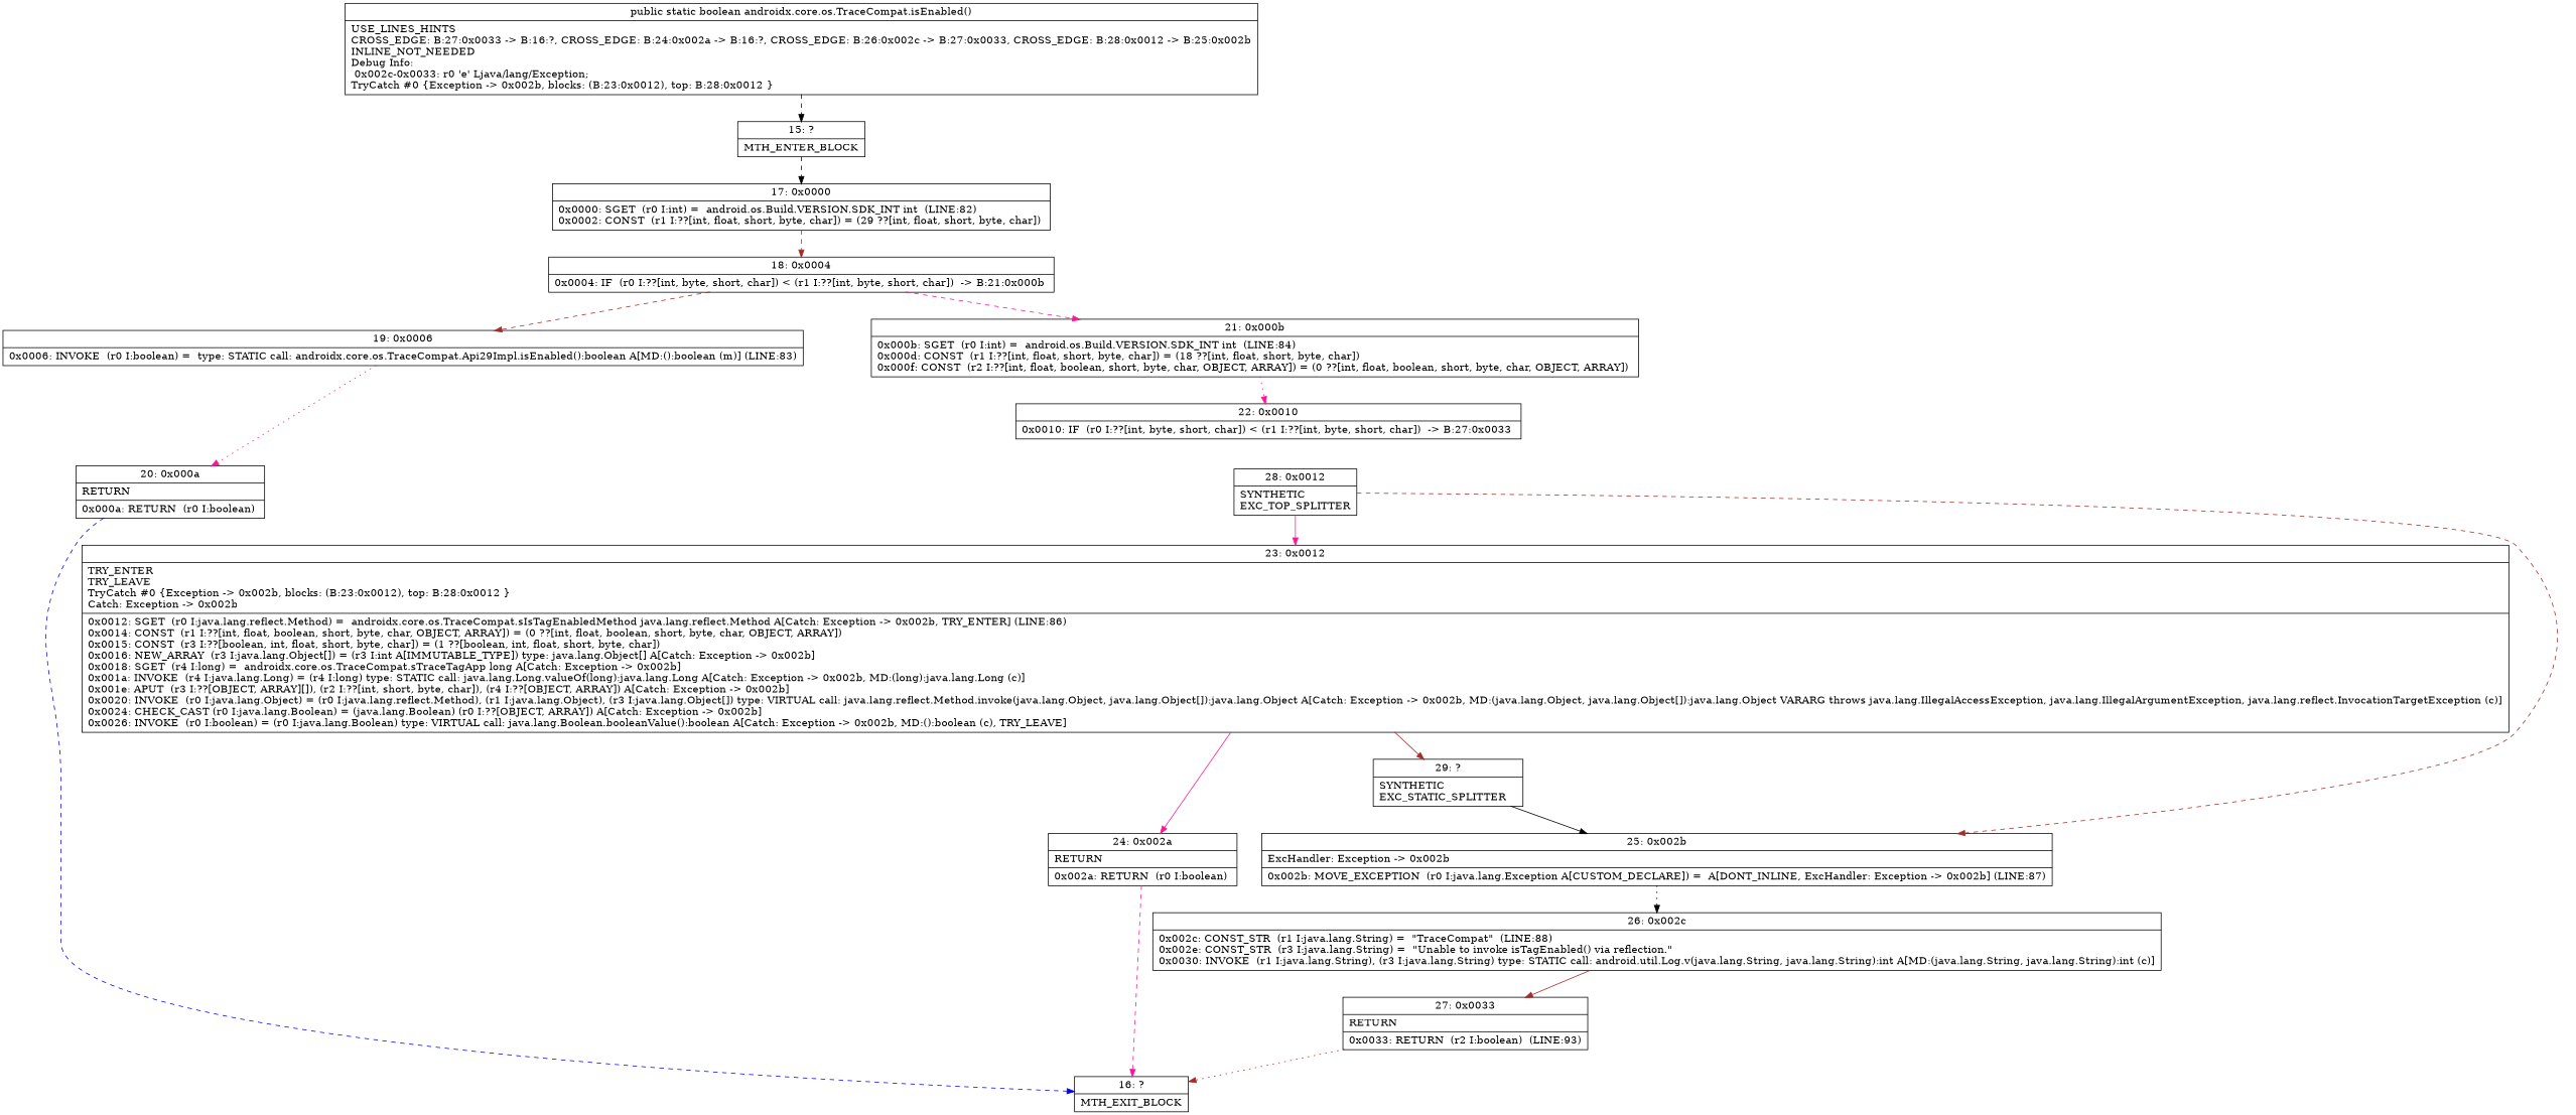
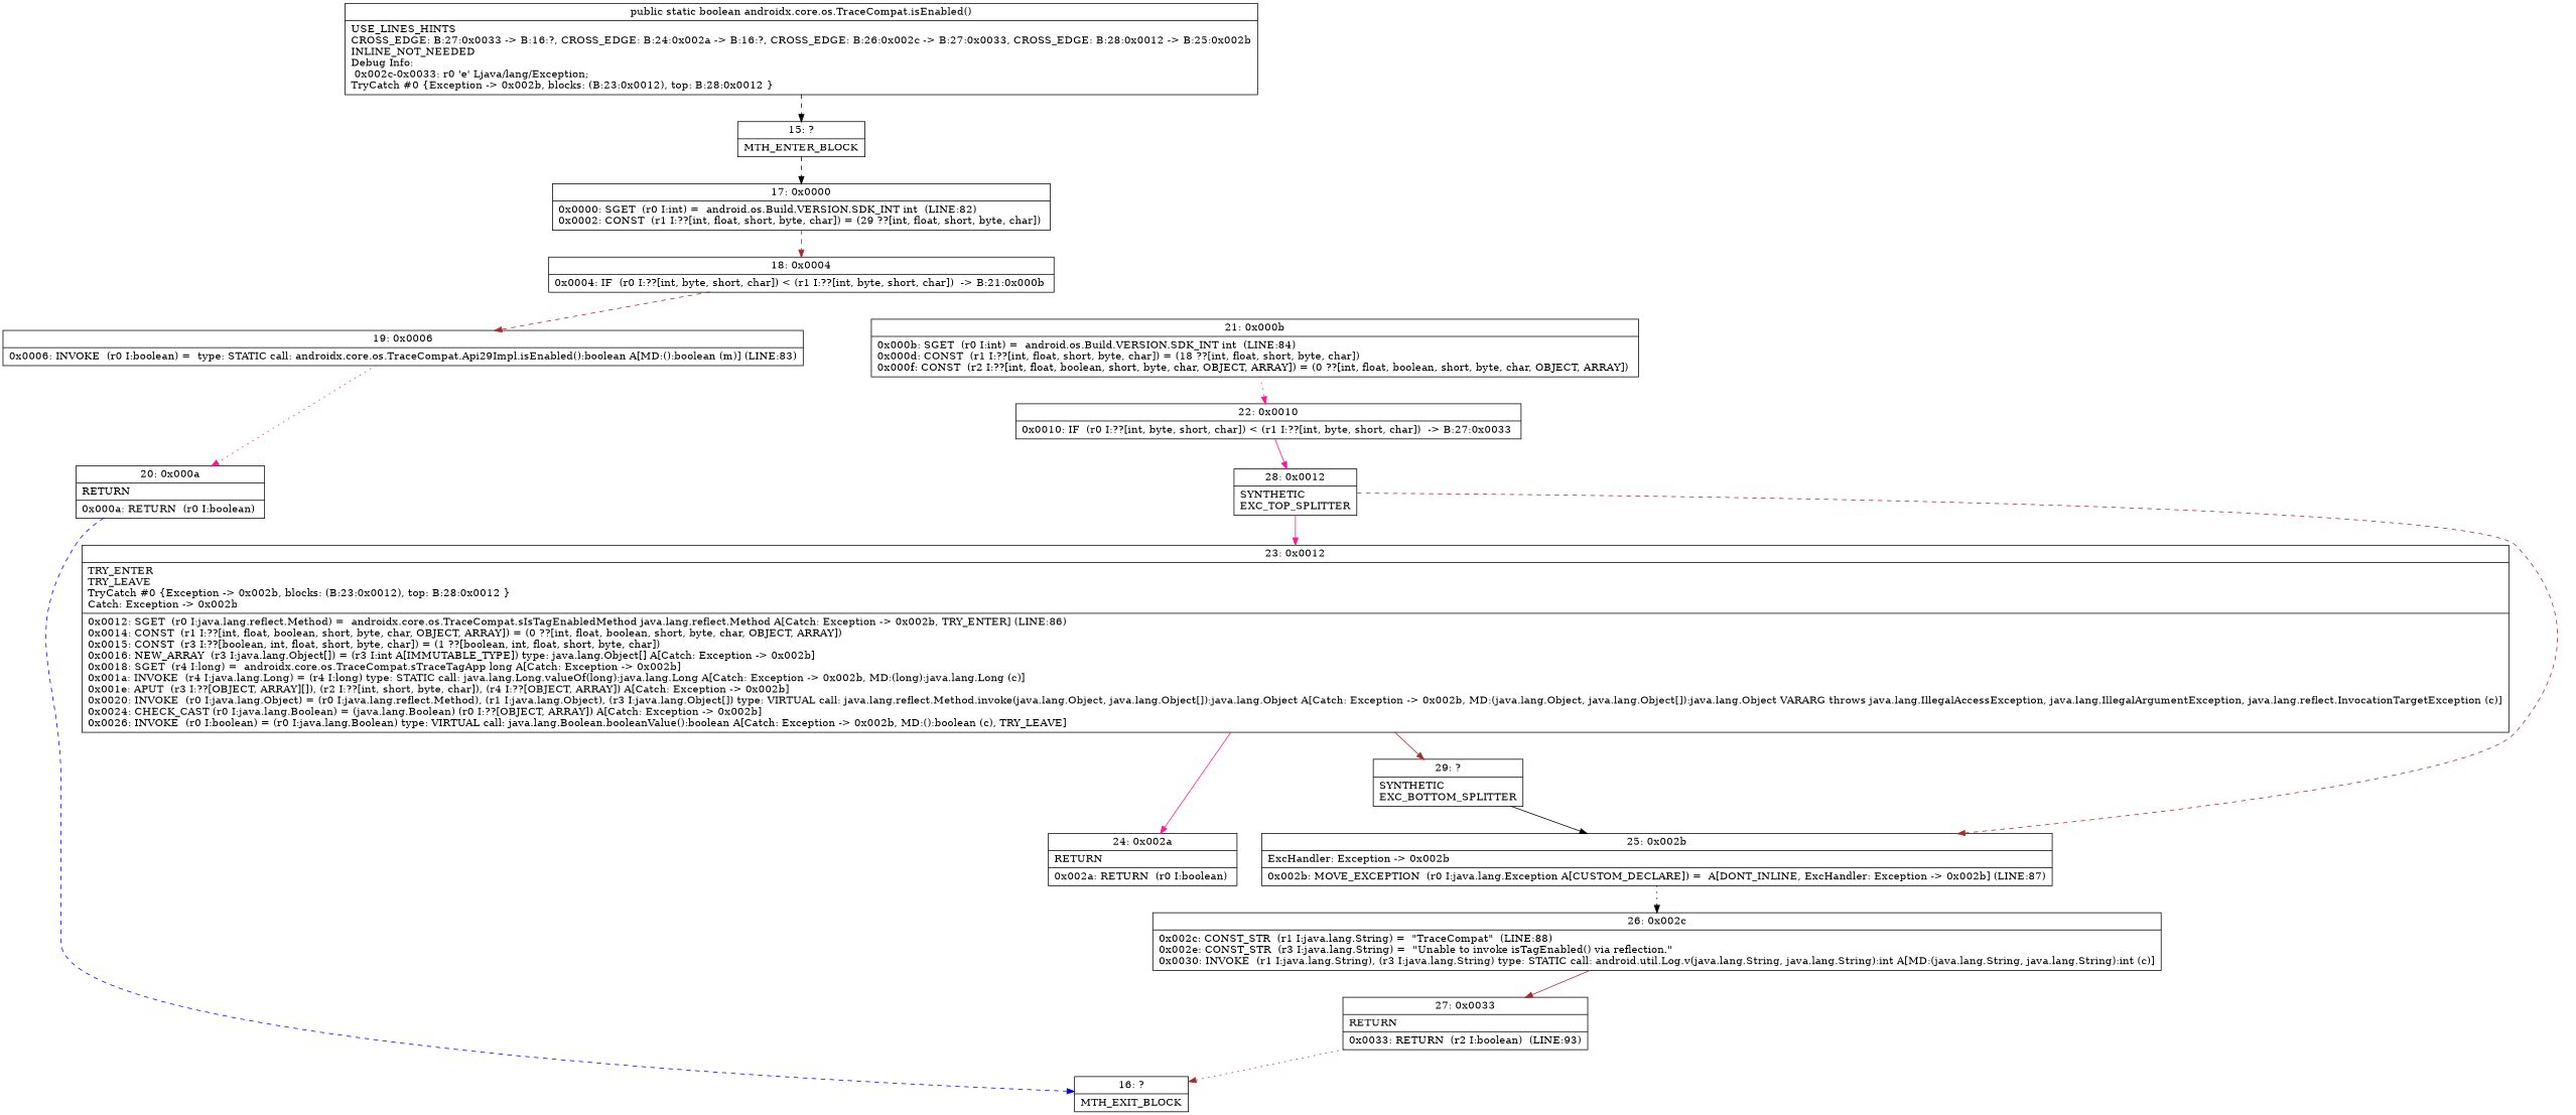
  digraph {
    node [shape=record]
    edge [color=deeppink style=dashed]
    n1 [label="{15\:\ ?|MTH_ENTER_BLOCK\l}"]
    n2 [label="{17\:\ 0x0000|0x0000: SGET  (r0 I:int) =  android.os.Build.VERSION.SDK_INT int  (LINE:82)\l0x0002: CONST  (r1 I:??[int, float, short, byte, char]) = (29 ??[int, float, short, byte, char]) \l}"]
    n3 [label="{18\:\ 0x0004|0x0004: IF  (r0 I:??[int, byte, short, char]) \< (r1 I:??[int, byte, short, char])  \-\> B:21:0x000b \l}"]
    n4 [label="{19\:\ 0x0006|0x0006: INVOKE  (r0 I:boolean) =  type: STATIC call: androidx.core.os.TraceCompat.Api29Impl.isEnabled():boolean A[MD:():boolean (m)] (LINE:83)\l}"]
    n5 [label="{21\:\ 0x000b|0x000b: SGET  (r0 I:int) =  android.os.Build.VERSION.SDK_INT int  (LINE:84)\l0x000d: CONST  (r1 I:??[int, float, short, byte, char]) = (18 ??[int, float, short, byte, char]) \l0x000f: CONST  (r2 I:??[int, float, boolean, short, byte, char, OBJECT, ARRAY]) = (0 ??[int, float, boolean, short, byte, char, OBJECT, ARRAY]) \l}"]
    n6 [label="{20\:\ 0x000a|RETURN\l|0x000a: RETURN  (r0 I:boolean) \l}"]
    n7 [label="{22\:\ 0x0010|0x0010: IF  (r0 I:??[int, byte, short, char]) \< (r1 I:??[int, byte, short, char])  \-\> B:27:0x0033 \l}"]
    n8 [label="{16\:\ ?|MTH_EXIT_BLOCK\l}"]
    n9 [label="{28\:\ 0x0012|SYNTHETIC\lEXC_TOP_SPLITTER\l}"]
    n10 [label="{27\:\ 0x0033|RETURN\l|0x0033: RETURN  (r2 I:boolean)  (LINE:93)\l}"]
    n11 [label="{23\:\ 0x0012|TRY_ENTER\lTRY_LEAVE\lTryCatch #0 \{Exception \-\> 0x002b, blocks: (B:23:0x0012), top: B:28:0x0012 \}\lCatch: Exception \-\> 0x002b\l|0x0012: SGET  (r0 I:java.lang.reflect.Method) =  androidx.core.os.TraceCompat.sIsTagEnabledMethod java.lang.reflect.Method A[Catch: Exception \-\> 0x002b, TRY_ENTER] (LINE:86)\l0x0014: CONST  (r1 I:??[int, float, boolean, short, byte, char, OBJECT, ARRAY]) = (0 ??[int, float, boolean, short, byte, char, OBJECT, ARRAY]) \l0x0015: CONST  (r3 I:??[boolean, int, float, short, byte, char]) = (1 ??[boolean, int, float, short, byte, char]) \l0x0016: NEW_ARRAY  (r3 I:java.lang.Object[]) = (r3 I:int A[IMMUTABLE_TYPE]) type: java.lang.Object[] A[Catch: Exception \-\> 0x002b]\l0x0018: SGET  (r4 I:long) =  androidx.core.os.TraceCompat.sTraceTagApp long A[Catch: Exception \-\> 0x002b]\l0x001a: INVOKE  (r4 I:java.lang.Long) = (r4 I:long) type: STATIC call: java.lang.Long.valueOf(long):java.lang.Long A[Catch: Exception \-\> 0x002b, MD:(long):java.lang.Long (c)]\l0x001e: APUT  (r3 I:??[OBJECT, ARRAY][]), (r2 I:??[int, short, byte, char]), (r4 I:??[OBJECT, ARRAY]) A[Catch: Exception \-\> 0x002b]\l0x0020: INVOKE  (r0 I:java.lang.Object) = (r0 I:java.lang.reflect.Method), (r1 I:java.lang.Object), (r3 I:java.lang.Object[]) type: VIRTUAL call: java.lang.reflect.Method.invoke(java.lang.Object, java.lang.Object[]):java.lang.Object A[Catch: Exception \-\> 0x002b, MD:(java.lang.Object, java.lang.Object[]):java.lang.Object VARARG throws java.lang.IllegalAccessException, java.lang.IllegalArgumentException, java.lang.reflect.InvocationTargetException (c)]\l0x0024: CHECK_CAST (r0 I:java.lang.Boolean) = (java.lang.Boolean) (r0 I:??[OBJECT, ARRAY]) A[Catch: Exception \-\> 0x002b]\l0x0026: INVOKE  (r0 I:boolean) = (r0 I:java.lang.Boolean) type: VIRTUAL call: java.lang.Boolean.booleanValue():boolean A[Catch: Exception \-\> 0x002b, MD:():boolean (c), TRY_LEAVE]\l}"]
    n12 [label="{25\:\ 0x002b|ExcHandler: Exception \-\> 0x002b\l|0x002b: MOVE_EXCEPTION  (r0 I:java.lang.Exception A[CUSTOM_DECLARE]) =  A[DONT_INLINE, ExcHandler: Exception \-\> 0x002b] (LINE:87)\l}"]
    n13 [label="{24\:\ 0x002a|RETURN\l|0x002a: RETURN  (r0 I:boolean) \l}"]
-   n14 [label="{29\:\ ?|SYNTHETIC\lEXC_STATIC_SPLITTER\l}"]
+   n14 [label="{29\:\ ?|SYNTHETIC\lEXC_BOTTOM_SPLITTER\l}"]
    n15 [label="{26\:\ 0x002c|0x002c: CONST_STR  (r1 I:java.lang.String) =  \"TraceCompat\"  (LINE:88)\l0x002e: CONST_STR  (r3 I:java.lang.String) =  \"Unable to invoke isTagEnabled() via reflection.\" \l0x0030: INVOKE  (r1 I:java.lang.String), (r3 I:java.lang.String) type: STATIC call: android.util.Log.v(java.lang.String, java.lang.String):int A[MD:(java.lang.String, java.lang.String):int (c)]\l}"]
    n16 [label="{public static boolean androidx.core.os.TraceCompat.isEnabled()  | USE_LINES_HINTS\lCROSS_EDGE: B:27:0x0033 \-\> B:16:?, CROSS_EDGE: B:24:0x002a \-\> B:16:?, CROSS_EDGE: B:26:0x002c \-\> B:27:0x0033, CROSS_EDGE: B:28:0x0012 \-\> B:25:0x002b\lINLINE_NOT_NEEDED\lDebug Info:\l  0x002c\-0x0033: r0 'e' Ljava\/lang\/Exception;\lTryCatch #0 \{Exception \-\> 0x002b, blocks: (B:23:0x0012), top: B:28:0x0012 \}\l}"]
    n1 -> n2 [color=black]
    n2 -> n3 [color=brown]
    n3 -> n4 [color=brown]
-   n3 -> n5
    n4 -> n6 [style=dotted]
    n5 -> n7 [style=dotted]
    n6 -> n8 [color=blue]
+   n7 -> n9 [style=solid]
    n9 -> n11 [style=solid]
    n9 -> n12 [color=brown]
    n10 -> n8 [color=brown style=dotted]
    n11 -> n13 [style=solid]
    n11 -> n14 [color=brown style=solid]
    n12 -> n15 [color=black style=dotted]
-   n13 -> n8
    n14 -> n12 [color=black style=solid]
    n15 -> n10 [color=brown style=solid]
    n16 -> n1 [color=black]
  }
